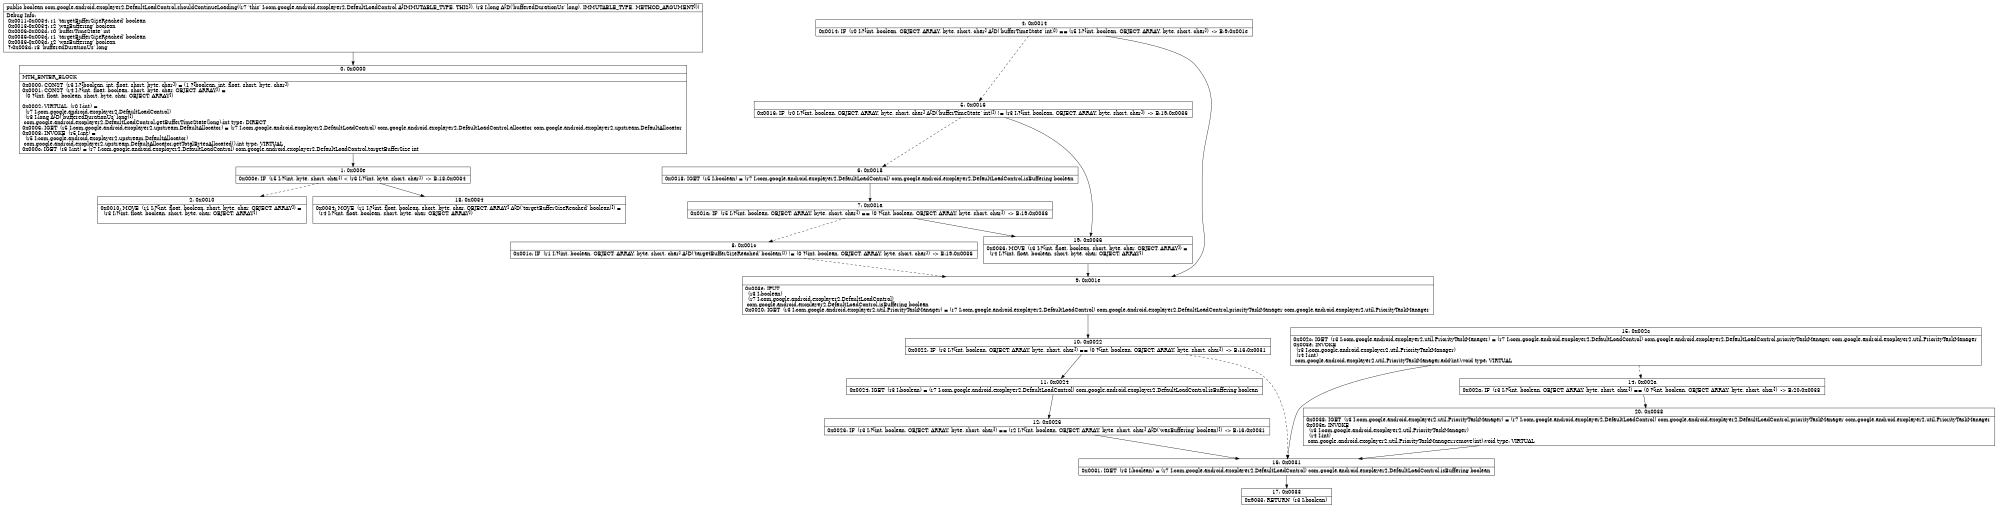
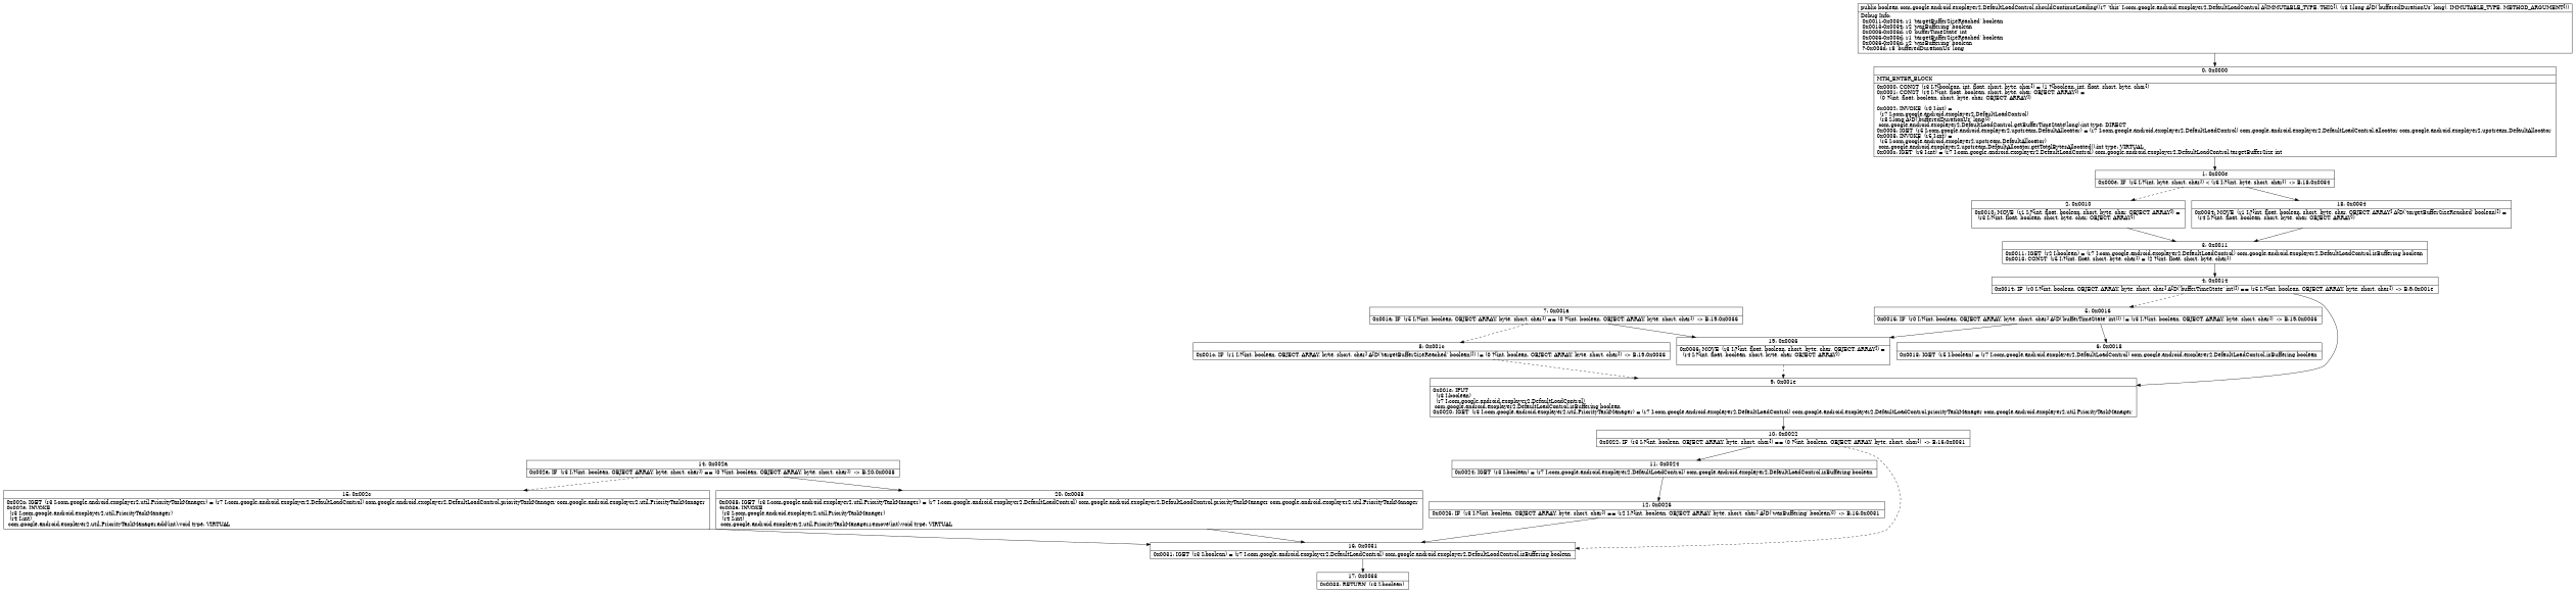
  digraph {
    node [shape=record]
-   n1 [label="{0\:\ 0x0000|MTH_ENTER_BLOCK\l|0x0000: CONST  (r3 I:?[boolean, int, float, short, byte, char]) = (1 ?[boolean, int, float, short, byte, char]) \l0x0001: CONST  (r4 I:?[int, float, boolean, short, byte, char, OBJECT, ARRAY]) = \l  (0 ?[int, float, boolean, short, byte, char, OBJECT, ARRAY])\l \l0x0002: VIRTUAL  (r0 I:int) = \l  (r7 I:com.google.android.exoplayer2.DefaultLoadControl)\l  (r8 I:long A[D('bufferedDurationUs' long)])\l com.google.android.exoplayer2.DefaultLoadControl.getBufferTimeState(long):int type: DIRECT \l0x0006: IGET  (r5 I:com.google.android.exoplayer2.upstream.DefaultAllocator) = (r7 I:com.google.android.exoplayer2.DefaultLoadControl) com.google.android.exoplayer2.DefaultLoadControl.allocator com.google.android.exoplayer2.upstream.DefaultAllocator \l0x0008: INVOKE  (r5 I:int) = \l  (r5 I:com.google.android.exoplayer2.upstream.DefaultAllocator)\l com.google.android.exoplayer2.upstream.DefaultAllocator.getTotalBytesAllocated():int type: VIRTUAL \l0x000c: IGET  (r6 I:int) = (r7 I:com.google.android.exoplayer2.DefaultLoadControl) com.google.android.exoplayer2.DefaultLoadControl.targetBufferSize int \l}"]
+   n1 [label="{0\:\ 0x0000|MTH_ENTER_BLOCK\l|0x0000: CONST  (r3 I:?[boolean, int, float, short, byte, char]) = (1 ?[boolean, int, float, short, byte, char]) \l0x0001: CONST  (r4 I:?[int, float, boolean, short, byte, char, OBJECT, ARRAY]) = \l  (0 ?[int, float, boolean, short, byte, char, OBJECT, ARRAY])\l \l0x0002: INVOKE  (r0 I:int) = \l  (r7 I:com.google.android.exoplayer2.DefaultLoadControl)\l  (r8 I:long A[D('bufferedDurationUs' long)])\l com.google.android.exoplayer2.DefaultLoadControl.getBufferTimeState(long):int type: DIRECT \l0x0006: IGET  (r5 I:com.google.android.exoplayer2.upstream.DefaultAllocator) = (r7 I:com.google.android.exoplayer2.DefaultLoadControl) com.google.android.exoplayer2.DefaultLoadControl.allocator com.google.android.exoplayer2.upstream.DefaultAllocator \l0x0008: INVOKE  (r5 I:int) = \l  (r5 I:com.google.android.exoplayer2.upstream.DefaultAllocator)\l com.google.android.exoplayer2.upstream.DefaultAllocator.getTotalBytesAllocated():int type: VIRTUAL \l0x000c: IGET  (r6 I:int) = (r7 I:com.google.android.exoplayer2.DefaultLoadControl) com.google.android.exoplayer2.DefaultLoadControl.targetBufferSize int \l}"]
    n2 [label="{1\:\ 0x000e|0x000e: IF  (r5 I:?[int, byte, short, char]) \< (r6 I:?[int, byte, short, char])  \-\> B:18:0x0034 \l}"]
    n3 [label="{2\:\ 0x0010|0x0010: MOVE  (r1 I:?[int, float, boolean, short, byte, char, OBJECT, ARRAY]) = \l  (r3 I:?[int, float, boolean, short, byte, char, OBJECT, ARRAY])\l \l}"]
    n4 [label="{18\:\ 0x0034|0x0034: MOVE  (r1 I:?[int, float, boolean, short, byte, char, OBJECT, ARRAY] A[D('targetBufferSizeReached' boolean)]) = \l  (r4 I:?[int, float, boolean, short, byte, char, OBJECT, ARRAY])\l \l}"]
+   n5 [label="{3\:\ 0x0011|0x0011: IGET  (r2 I:boolean) = (r7 I:com.google.android.exoplayer2.DefaultLoadControl) com.google.android.exoplayer2.DefaultLoadControl.isBuffering boolean \l0x0013: CONST  (r5 I:?[int, float, short, byte, char]) = (2 ?[int, float, short, byte, char]) \l}"]
    n6 [label="{4\:\ 0x0014|0x0014: IF  (r0 I:?[int, boolean, OBJECT, ARRAY, byte, short, char] A[D('bufferTimeState' int)]) == (r5 I:?[int, boolean, OBJECT, ARRAY, byte, short, char])  \-\> B:9:0x001e \l}"]
    n7 [label="{5\:\ 0x0016|0x0016: IF  (r0 I:?[int, boolean, OBJECT, ARRAY, byte, short, char] A[D('bufferTimeState' int)]) != (r3 I:?[int, boolean, OBJECT, ARRAY, byte, short, char])  \-\> B:19:0x0036 \l}"]
-   n8 [label="{9\:\ 0x001e|0x003e: IPUT  \l  (r3 I:boolean)\l  (r7 I:com.google.android.exoplayer2.DefaultLoadControl)\l com.google.android.exoplayer2.DefaultLoadControl.isBuffering boolean \l0x0020: IGET  (r3 I:com.google.android.exoplayer2.util.PriorityTaskManager) = (r7 I:com.google.android.exoplayer2.DefaultLoadControl) com.google.android.exoplayer2.DefaultLoadControl.priorityTaskManager com.google.android.exoplayer2.util.PriorityTaskManager \l}"]
+   n8 [label="{9\:\ 0x001e|0x001e: IPUT  \l  (r3 I:boolean)\l  (r7 I:com.google.android.exoplayer2.DefaultLoadControl)\l com.google.android.exoplayer2.DefaultLoadControl.isBuffering boolean \l0x0020: IGET  (r3 I:com.google.android.exoplayer2.util.PriorityTaskManager) = (r7 I:com.google.android.exoplayer2.DefaultLoadControl) com.google.android.exoplayer2.DefaultLoadControl.priorityTaskManager com.google.android.exoplayer2.util.PriorityTaskManager \l}"]
    n9 [label="{6\:\ 0x0018|0x0018: IGET  (r5 I:boolean) = (r7 I:com.google.android.exoplayer2.DefaultLoadControl) com.google.android.exoplayer2.DefaultLoadControl.isBuffering boolean \l}"]
    n10 [label="{19\:\ 0x0036|0x0036: MOVE  (r3 I:?[int, float, boolean, short, byte, char, OBJECT, ARRAY]) = \l  (r4 I:?[int, float, boolean, short, byte, char, OBJECT, ARRAY])\l \l}"]
    n11 [label="{10\:\ 0x0022|0x0022: IF  (r3 I:?[int, boolean, OBJECT, ARRAY, byte, short, char]) == (0 ?[int, boolean, OBJECT, ARRAY, byte, short, char])  \-\> B:16:0x0031 \l}"]
    n12 [label="{7\:\ 0x001a|0x001a: IF  (r5 I:?[int, boolean, OBJECT, ARRAY, byte, short, char]) == (0 ?[int, boolean, OBJECT, ARRAY, byte, short, char])  \-\> B:19:0x0036 \l}"]
    n13 [label="{8\:\ 0x001c|0x001c: IF  (r1 I:?[int, boolean, OBJECT, ARRAY, byte, short, char] A[D('targetBufferSizeReached' boolean)]) != (0 ?[int, boolean, OBJECT, ARRAY, byte, short, char])  \-\> B:19:0x0036 \l}"]
    n14 [label="{11\:\ 0x0024|0x0024: IGET  (r3 I:boolean) = (r7 I:com.google.android.exoplayer2.DefaultLoadControl) com.google.android.exoplayer2.DefaultLoadControl.isBuffering boolean \l}"]
    n15 [label="{16\:\ 0x0031|0x0031: IGET  (r3 I:boolean) = (r7 I:com.google.android.exoplayer2.DefaultLoadControl) com.google.android.exoplayer2.DefaultLoadControl.isBuffering boolean \l}"]
    n16 [label="{12\:\ 0x0026|0x0026: IF  (r3 I:?[int, boolean, OBJECT, ARRAY, byte, short, char]) == (r2 I:?[int, boolean, OBJECT, ARRAY, byte, short, char] A[D('wasBuffering' boolean)])  \-\> B:16:0x0031 \l}"]
-   n17 [label="{17\:\ 0x0033|0x9033: RETURN  (r3 I:boolean) \l}"]
+   n17 [label="{17\:\ 0x0033|0x0033: RETURN  (r3 I:boolean) \l}"]
    n18 [label="{14\:\ 0x002a|0x002a: IF  (r3 I:?[int, boolean, OBJECT, ARRAY, byte, short, char]) == (0 ?[int, boolean, OBJECT, ARRAY, byte, short, char])  \-\> B:20:0x0038 \l}"]
-   n19 [label="{15\:\ 0x002c|0x002c: IGET  (r3 I:com.google.android.exoplayer2.util.PriorityTaskManager) = (r7 I:com.google.android.exoplayer2.DefaultLoadControl) com.google.android.exoplayer2.DefaultLoadControl.priorityTaskManager com.google.android.exoplayer2.util.PriorityTaskManager \l0x003e: INVOKE  \l  (r3 I:com.google.android.exoplayer2.util.PriorityTaskManager)\l  (r4 I:int)\l com.google.android.exoplayer2.util.PriorityTaskManager.add(int):void type: VIRTUAL \l}"]
-   n20 [label="{20\:\ 0x0038|0x0038: IGET  (r3 I:com.google.android.exoplayer2.util.PriorityTaskManager) = (r7 I:com.google.android.exoplayer2.DefaultLoadControl) com.google.android.exoplayer2.DefaultLoadControl.priorityTaskManager com.google.android.exoplayer2.util.PriorityTaskManager \l0x003a: INVOKE  \l  (r3 I:com.google.android.exoplayer2.util.PriorityTaskManager)\l  (r4 I:int)\l com.google.android.exoplayer2.util.PriorityTaskManager.remove(int):void type: VIRTUAL \l}"]
+   n19 [label="{15\:\ 0x002c|0x002c: IGET  (r3 I:com.google.android.exoplayer2.util.PriorityTaskManager) = (r7 I:com.google.android.exoplayer2.DefaultLoadControl) com.google.android.exoplayer2.DefaultLoadControl.priorityTaskManager com.google.android.exoplayer2.util.PriorityTaskManager \l0x002e: INVOKE  \l  (r3 I:com.google.android.exoplayer2.util.PriorityTaskManager)\l  (r4 I:int)\l com.google.android.exoplayer2.util.PriorityTaskManager.add(int):void type: VIRTUAL \l}"]
+   n20 [label="{20\:\ 0x0038|0x0038: IGET  (r3 I:com.google.android.exoplayer2.util.PriorityTaskManager) = (r7 I:com.google.android.exoplayer2.DefaultLoadControl) com.google.android.exoplayer2.DefaultLoadControl.priorityTaskManager com.google.android.exoplayer2.util.PriorityTaskManager \l4x003a: INVOKE  \l  (r3 I:com.google.android.exoplayer2.util.PriorityTaskManager)\l  (r4 I:int)\l com.google.android.exoplayer2.util.PriorityTaskManager.remove(int):void type: VIRTUAL \l}"]
    n21 [label="{public boolean com.google.android.exoplayer2.DefaultLoadControl.shouldContinueLoading((r7 'this' I:com.google.android.exoplayer2.DefaultLoadControl A[IMMUTABLE_TYPE, THIS]), (r8 I:long A[D('bufferedDurationUs' long), IMMUTABLE_TYPE, METHOD_ARGUMENT]))  | Debug Info:\l  0x0011\-0x0034: r1 'targetBufferSizeReached' boolean\l  0x0013\-0x0034: r2 'wasBuffering' boolean\l  0x0006\-0x003d: r0 'bufferTimeState' int\l  0x0036\-0x003d: r1 'targetBufferSizeReached' boolean\l  0x0036\-0x003d: r2 'wasBuffering' boolean\l  ?\-0x003d: r8 'bufferedDurationUs' long\l}"]
    n1 -> n2
    n2 -> n3 [style=dashed]
    n2 -> n4
+   n3 -> n5
+   n4 -> n5
+   n5 -> n6
    n6 -> n7 [style=dashed]
    n6 -> n8
-   n7 -> n9 [style=dashed]
+   n7 -> n9 [style=solid]
    n7 -> n10
    n8 -> n11
-   n9 -> n12
-   n10 -> n8
+   n10 -> n8 [style=dashed]
    n11 -> n14 [style=solid]
    n11 -> n15 [style=dashed]
    n12 -> n10
    n12 -> n13 [style=dashed]
    n13 -> n8 [style=dashed]
    n14 -> n16
    n15 -> n17
    n16 -> n15
-   n19 -> n18 [style=dashed]
+   n18 -> n19 [style=dashed]
    n18 -> n20
    n19 -> n15
    n20 -> n15
    n21 -> n1
  }
